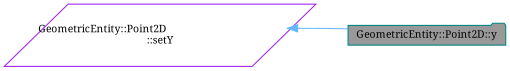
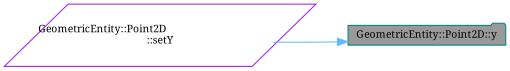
  digraph {
    rankdir=RL
    fontname="Noto Serif"
    node [fontname="Noto Serif" fontsize=10 style=filled]
    n1 [color=teal fillcolor=grey60 fontcolor=black height=0.2 label="GeometricEntity::Point2D::y" shape=folder width=0.4]
    n2 [color=purple fillcolor=white height=0.2 label="GeometricEntity::Point2D\l::setY" shape=parallelogram width=0.4]
-   n2 -> n1 [color=steelblue1 dir=back fontname="Noto Serif" fontsize=10 labelfontname=Helvetica labelfontsize=10 style=solid]
+   n1 -> n2 [color=steelblue1 dir=back fontname="Noto Serif" fontsize=10 labelfontname=Helvetica labelfontsize=10 style=solid]
  }
